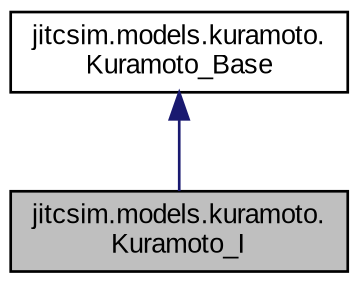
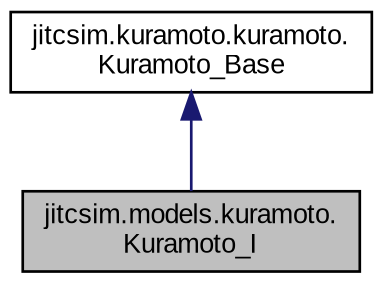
  digraph {
    fontname="Liberation Sans"
    node [color=black fontname="Liberation Sans" fontsize=10 shape=record style=filled]
    n1 [fillcolor=grey75 fontcolor=black height=0.2 label="jitcsim.models.kuramoto.\lKuramoto_I" width=0.4]
-   n2 [fillcolor=white height=0.2 label="jitcsim.models.kuramoto.\lKuramoto_Base" width=0.4]
+   n2 [fillcolor=white height=0.2 label="jitcsim.kuramoto.kuramoto.\lKuramoto_Base" width=0.4]
    n2 -> n1 [color=midnightblue dir=back fontname="Liberation Sans" fontsize=10 labelfontname=Helvetica labelfontsize=10 style=solid]
  }
